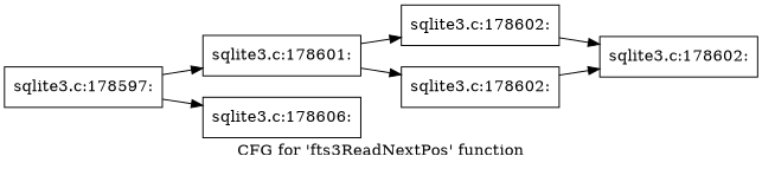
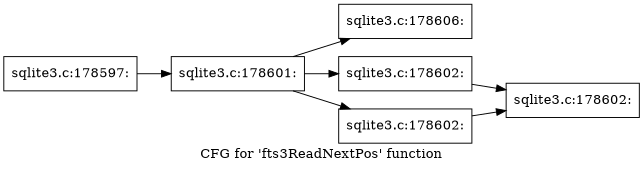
  digraph {
    label="CFG for 'fts3ReadNextPos' function"
    rankdir=LR
    node [shape=record]
    n1 [label="{sqlite3.c:178597:}"]
    n2 [label="{sqlite3.c:178601:}"]
    n3 [label="{sqlite3.c:178606:}"]
    n4 [label="{sqlite3.c:178602:}"]
    n5 [label="{sqlite3.c:178602:}"]
    n6 [label="{sqlite3.c:178602:}"]
    n1 -> n2
-   n1 -> n3
+   n2 -> n3
    n2 -> n4
    n2 -> n5
    n4 -> n6
    n5 -> n6
  }
